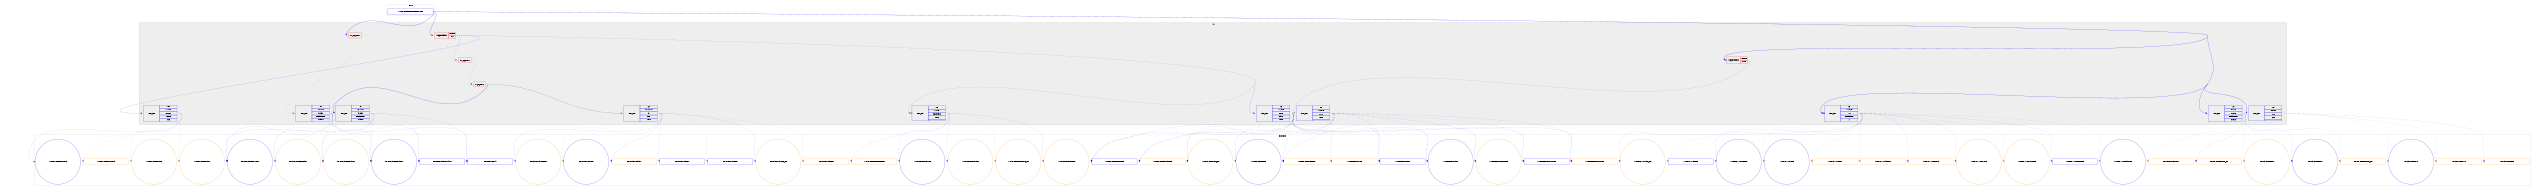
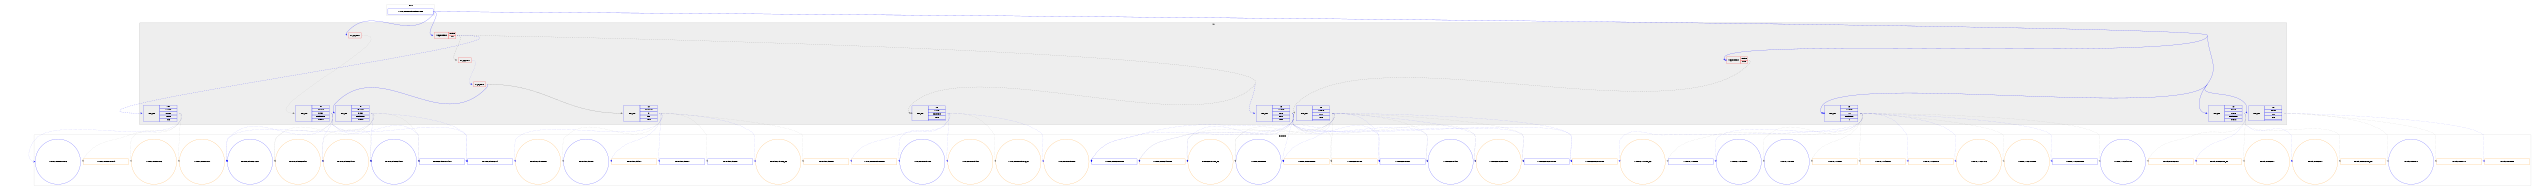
  digraph {
    compound=true
    concentrate=true
    fontname=Lato
    fontsize=10
    newrank=true
    rankdir=TB
    ranksep=1.5
    node [color=darkorange fontname=Lato fontsize=10 shape=circle]
    edge [arrowhead=vee color=blue fontname=Lato headport=w style=dotted tailport=e weight=100]
    n1 [color=blue label="sys-libs/compiler-rt-sanitizers-6.0.0" shape=box width=4]
    n2 [color=blue label=<<TABLE BORDER="0" CELLBORDER="1" CELLSPACING="0" CELLPADDING="4" WIDTH="220"><TR><TD ROWSPAN="6" CELLPADDING="30">pack_dep</TD></TR><TR><TD WIDTH="110">no</TD></TR><TR><TD>dev-lang</TD></TR><TR><TD>python</TD></TR><TR><TD>greaterequal</TD></TR><TR><TD>2.7.5-r2</TD></TR></TABLE>> shape=none]
    n3 [color=red label=<<TABLE BORDER="0" CELLBORDER="1" CELLSPACING="0" CELLPADDING="4"><TR><TD CELLPADDING="10">any_of_group</TD></TR></TABLE>> shape=none]
    n4 [color=blue label=<<TABLE BORDER="0" CELLBORDER="1" CELLSPACING="0" CELLPADDING="4" WIDTH="220"><TR><TD ROWSPAN="6" CELLPADDING="30">pack_dep</TD></TR><TR><TD WIDTH="110">no</TD></TR><TR><TD>sys-devel</TD></TR><TR><TD>clang</TD></TR><TR><TD>none</TD></TR><TR><TD></TD></TR></TABLE>> shape=none]
    n5 [color=red label=<<TABLE BORDER="0" CELLBORDER="1" CELLSPACING="0" CELLPADDING="4"><TR><TD ROWSPAN="3" CELLPADDING="10">use_conditional</TD></TR><TR><TD>positive</TD></TR><TR><TD>clang</TD></TR></TABLE>> shape=none]
    n6 [color=blue label=<<TABLE BORDER="0" CELLBORDER="1" CELLSPACING="0" CELLPADDING="4" WIDTH="220"><TR><TD ROWSPAN="6" CELLPADDING="30">pack_dep</TD></TR><TR><TD WIDTH="110">weak</TD></TR><TR><TD>sys-apps</TD></TR><TR><TD>sandbox</TD></TR><TR><TD>smaller</TD></TR><TR><TD>2.13</TD></TR></TABLE>> shape=none]
    n7 [color=blue label=<<TABLE BORDER="0" CELLBORDER="1" CELLSPACING="0" CELLPADDING="4" WIDTH="220"><TR><TD ROWSPAN="6" CELLPADDING="30">pack_dep</TD></TR><TR><TD WIDTH="110">no</TD></TR><TR><TD>dev-lang</TD></TR><TR><TD>python</TD></TR><TR><TD>greaterequal</TD></TR><TR><TD>2.7.5-r2</TD></TR></TABLE>> shape=none]
    n8 [color=blue label=<<TABLE BORDER="0" CELLBORDER="1" CELLSPACING="0" CELLPADDING="4" WIDTH="220"><TR><TD ROWSPAN="6" CELLPADDING="30">pack_dep</TD></TR><TR><TD WIDTH="110">no</TD></TR><TR><TD>dev-python</TD></TR><TR><TD>lit</TD></TR><TR><TD>tilde</TD></TR><TR><TD>6.0.0</TD></TR></TABLE>> shape=none]
    n9 [color=red label=<<TABLE BORDER="0" CELLBORDER="1" CELLSPACING="0" CELLPADDING="4"><TR><TD CELLPADDING="10">all_of_group</TD></TR></TABLE>> shape=none]
    n10 [color=red label=<<TABLE BORDER="0" CELLBORDER="1" CELLSPACING="0" CELLPADDING="4"><TR><TD CELLPADDING="10">any_of_group</TD></TR></TABLE>> shape=none]
    n11 [color=blue label=<<TABLE BORDER="0" CELLBORDER="1" CELLSPACING="0" CELLPADDING="4" WIDTH="220"><TR><TD ROWSPAN="6" CELLPADDING="30">pack_dep</TD></TR><TR><TD WIDTH="110">no</TD></TR><TR><TD>sys-devel</TD></TR><TR><TD>clang</TD></TR><TR><TD>equal</TD></TR><TR><TD>6.0.0*</TD></TR></TABLE>> shape=none]
    n12 [color=blue label=<<TABLE BORDER="0" CELLBORDER="1" CELLSPACING="0" CELLPADDING="4" WIDTH="220"><TR><TD ROWSPAN="6" CELLPADDING="30">pack_dep</TD></TR><TR><TD WIDTH="110">no</TD></TR><TR><TD>sys-libs</TD></TR><TR><TD>compiler-rt</TD></TR><TR><TD>none</TD></TR><TR><TD></TD></TR></TABLE>> shape=none]
    n13 [color=red label=<<TABLE BORDER="0" CELLBORDER="1" CELLSPACING="0" CELLPADDING="4"><TR><TD ROWSPAN="3" CELLPADDING="10">use_conditional</TD></TR><TR><TD>positive</TD></TR><TR><TD>test</TD></TR></TABLE>> shape=none]
    n14 [color=blue label=<<TABLE BORDER="0" CELLBORDER="1" CELLSPACING="0" CELLPADDING="4" WIDTH="220"><TR><TD ROWSPAN="6" CELLPADDING="30">pack_dep</TD></TR><TR><TD WIDTH="110">no</TD></TR><TR><TD>dev-util</TD></TR><TR><TD>cmake</TD></TR><TR><TD>greaterequal</TD></TR><TR><TD>3.7.0-r1</TD></TR></TABLE>> shape=none]
    n15 [color=blue label=<<TABLE BORDER="0" CELLBORDER="1" CELLSPACING="0" CELLPADDING="4" WIDTH="220"><TR><TD ROWSPAN="6" CELLPADDING="30">pack_dep</TD></TR><TR><TD WIDTH="110">no</TD></TR><TR><TD>dev-util</TD></TR><TR><TD>ninja</TD></TR><TR><TD>none</TD></TR><TR><TD></TD></TR></TABLE>> shape=none]
    n16 [color=blue label=<<TABLE BORDER="0" CELLBORDER="1" CELLSPACING="0" CELLPADDING="4" WIDTH="220"><TR><TD ROWSPAN="6" CELLPADDING="30">pack_dep</TD></TR><TR><TD WIDTH="110">no</TD></TR><TR><TD>sys-devel</TD></TR><TR><TD>llvm</TD></TR><TR><TD>greaterequal</TD></TR><TR><TD>6</TD></TR></TABLE>> shape=none]
    n17 [color=blue label="dev-lang/python-2.7.14-r1" shape=box width=4]
    n18 [color=blue label="dev-lang/python-3.4.5-r1" width=4]
    n19 [label="dev-lang/python-3.4.6-r1" width=4]
    n20 [label="dev-lang/python-3.5.4-r1" width=4]
    n21 [color=blue label="dev-lang/python-3.6.3-r1" width=4]
-   n22 [color=blue label="dev-lang/all-3.6.4" shape=box width=4]
-   n23 [label="sys-devel/clang-6.0.0_rc3" width=4]
+   n22 [color=blue label="dev-lang/python-3.6.4" shape=box width=4]
+   n23 [label="all-devel/clang-6.0.0_rc3" width=4]
    n24 [label="sys-devel/clang-3.4.2-r100" shape=box width=4]
    n25 [color=blue label="sys-devel/clang-3.5.2-r100" shape=box width=4]
    n26 [label="sys-devel/clang-3.6.2-r100" shape=box width=4]
    n27 [color=blue label="sys-devel/clang-3.7.1-r100" shape=box width=4]
    n28 [label="sys-devel/clang-3.9.1-r100" width=4]
    n29 [color=blue label="sys-devel/clang-4.0.1" width=4]
    n30 [color=blue label="sys-devel/clang-5.0.1" shape=box width=4]
    n31 [label="sys-devel/clang-6.0.0" shape=box width=4]
    n32 [label="sys-devel/clang-6.0.9999" shape=box width=4]
    n33 [color=blue label="sys-devel/clang-9999" width=4]
    n34 [color=blue label="sys-apps/sandbox-2.10-r3" width=4]
    n35 [label="sys-apps/sandbox-2.10-r4" shape=box width=4]
    n36 [label="sys-apps/sandbox-2.12" width=4]
    n37 [label="sys-apps/sandbox-2.13" width=4]
    n38 [label="dev-python/lit-6.0.0_rc3" width=4]
    n39 [color=blue label="dev-python/lit-3.9.0" shape=box width=4]
    n40 [label="dev-python/lit-4.0.1" shape=box width=4]
    n41 [color=blue label="dev-python/lit-5.0.1" shape=box width=4]
    n42 [color=blue label="dev-python/lit-6.0.0" width=4]
    n43 [label="dev-python/lit-6.0.9999" width=4]
    n44 [label="dev-python/lit-9999" shape=box width=4]
    n45 [label="sys-libs/compiler-rt-6.0.0_rc3" width=4]
    n46 [label="sys-libs/compiler-rt-4.0.1" width=4]
    n47 [color=blue label="sys-libs/compiler-rt-6.0.0" width=4]
    n48 [label="sys-libs/compiler-rt-6.0.9999" shape=box width=4]
    n49 [label="sys-libs/compiler-rt-9999" width=4]
    n50 [label="dev-util/cmake-3.11.0_rc1" shape=box width=4]
    n51 [label="dev-util/cmake-3.10.2" shape=box width=4]
    n52 [label="dev-util/cmake-3.11.0_rc2" shape=box width=4]
-   n53 [color=blue label="dev-util/cmake-3.8.2" width=4]
+   n53 [label="dev-util/cmake-3.8.2" width=4]
    n54 [label="dev-util/cmake-3.9.6" width=4]
    n55 [label="dev-util/ninja-1.7.2" shape=box width=4]
    n56 [color=blue label="dev-util/ninja-1.8.2" width=4]
    n57 [label="dev-util/ninja-9999" shape=box width=4]
    n58 [label="sys-devel/llvm-6.0.0_rc3" width=4]
    n59 [color=blue label="sys-devel/llvm-3.4.2-r100" width=4]
    n60 [color=blue label="sys-devel/llvm-3.5.2-r100" shape=box width=4]
    n61 [label="sys-devel/llvm-3.6.2-r100" width=4]
    n62 [label="sys-devel/llvm-3.7.1-r3" width=4]
    n63 [label="sys-devel/llvm-3.9.1-r1" shape=box width=4]
    n64 [label="sys-devel/llvm-4.0.1-r1" shape=box width=4]
    n65 [label="sys-devel/llvm-5.0.1" shape=box width=4]
    n66 [color=blue label="sys-devel/llvm-6.0.0" width=4]
    n67 [color=blue label="sys-devel/llvm-6.0.9999" width=4]
    n68 [color=blue label="sys-devel/llvm-9999" shape=box width=4]
    subgraph cluster_1 {
      color=gray
      label=<<i>ebuild</i>>
      rank=same
      n1
    }
    subgraph cluster_2 {
      color=gray
      label=<<i>dependencies</i>>
      subgraph cluster_3 {
        color=gray
        fillcolor="#eeeeee"
        label=<<i>compile</i>>
        style=filled
        subgraph sub_4 {
          color=gray
          fillcolor="#eeeeee"
          label=<<i>compile</i>>
          style=filled
          n3
          subgraph sub_5 {
            color=gray
            fillcolor="#eeeeee"
            label=<<i>compile</i>>
            style=filled
            n2
          }
        }
        subgraph sub_6 {
          color=gray
          fillcolor="#eeeeee"
          label=<<i>compile</i>>
          style=filled
          n5
          subgraph sub_7 {
            color=gray
            fillcolor="#eeeeee"
            label=<<i>compile</i>>
            style=filled
            n4
          }
        }
        subgraph sub_8 {
          color=gray
          fillcolor="#eeeeee"
          label=<<i>compile</i>>
          style=filled
          n13
          subgraph sub_9 {
            color=gray
            fillcolor="#eeeeee"
            label=<<i>compile</i>>
            style=filled
            n6
          }
          subgraph sub_10 {
            color=gray
            fillcolor="#eeeeee"
            label=<<i>compile</i>>
            style=filled
            n10
            subgraph sub_11 {
              color=gray
              fillcolor="#eeeeee"
              label=<<i>compile</i>>
              style=filled
              n9
              subgraph sub_12 {
                color=gray
                fillcolor="#eeeeee"
                label=<<i>compile</i>>
                style=filled
                n7
              }
              subgraph sub_13 {
                color=gray
                fillcolor="#eeeeee"
                label=<<i>compile</i>>
                style=filled
                n8
              }
            }
          }
          subgraph sub_14 {
            color=gray
            fillcolor="#eeeeee"
            label=<<i>compile</i>>
            style=filled
            n11
          }
          subgraph sub_15 {
            color=gray
            fillcolor="#eeeeee"
            label=<<i>compile</i>>
            style=filled
            n12
          }
        }
        subgraph sub_16 {
          color=gray
          fillcolor="#eeeeee"
          label=<<i>compile</i>>
          style=filled
          n14
        }
        subgraph sub_17 {
          color=gray
          fillcolor="#eeeeee"
          label=<<i>compile</i>>
          style=filled
          n15
        }
        subgraph sub_18 {
          color=gray
          fillcolor="#eeeeee"
          label=<<i>compile</i>>
          style=filled
          n16
        }
      }
      subgraph cluster_19 {
        color=gray
        fillcolor="#eeeeee"
        label=<<i>compile and run</i>>
        style=filled
      }
      subgraph cluster_20 {
        color=gray
        fillcolor="#eeeeee"
        label=<<i>run</i>>
        style=filled
      }
    }
    subgraph cluster_21 {
      color=gray
      label=<<i>candidates</i>>
      rank=same
      subgraph sub_22 {
        color=black
        label=<<i>candidates</i>>
        nodesep=1
        rank=same
        n17
        n18
        n19
        n20
        n21
        n22
      }
      subgraph sub_23 {
        color=black
        label=<<i>candidates</i>>
        nodesep=1
        rank=same
        n23
        n24
        n25
        n26
        n27
        n28
        n29
        n30
        n31
        n32
        n33
      }
      subgraph sub_24 {
        color=black
        label=<<i>candidates</i>>
        nodesep=1
        rank=same
        n34
        n35
        n36
        n37
      }
      subgraph sub_25 {
        color=black
        label=<<i>candidates</i>>
        nodesep=1
        rank=same
        n17
        n18
        n19
        n20
        n21
        n22
      }
      subgraph sub_26 {
        color=black
        label=<<i>candidates</i>>
        nodesep=1
        rank=same
        n38
        n39
        n40
        n41
        n42
        n43
        n44
      }
      subgraph sub_27 {
        color=black
        label=<<i>candidates</i>>
        nodesep=1
        rank=same
        n23
        n24
        n25
        n26
        n27
        n28
        n29
        n30
        n31
        n32
        n33
      }
      subgraph sub_28 {
        color=black
        label=<<i>candidates</i>>
        nodesep=1
        rank=same
        n45
        n46
        n47
        n48
        n49
      }
      subgraph sub_29 {
        color=black
        label=<<i>candidates</i>>
        nodesep=1
        rank=same
        n50
        n51
        n52
        n53
        n54
      }
      subgraph sub_30 {
        color=black
        label=<<i>candidates</i>>
        nodesep=1
        rank=same
        n55
        n56
        n57
      }
      subgraph sub_31 {
        color=black
        label=<<i>candidates</i>>
        nodesep=1
        rank=same
        n58
        n59
        n60
        n61
        n62
        n63
        n64
        n65
        n66
        n67
        n68
      }
    }
    n1 -> n3 [style=solid weight=20]
    n1 -> n5 [style=solid weight=20]
    n1 -> n13 [style=solid weight=20]
    n1 -> n14 [arrowhead=diamond style=solid weight=20]
    n1 -> n15 [style=solid weight=20]
    n1 -> n16 [arrowhead=diamond style=solid weight=20]
    n2 -> n17 [arrowhead=diamond]
    n2 -> n18 [arrowhead=diamond color=gray40]
    n2 -> n19 [arrowhead=diamond]
    n2 -> n20 [color=gray40]
    n2 -> n21 [arrowhead=diamond]
    n2 -> n22
    n3 -> n2 [arrowhead=diamond color=gray40 weight=20]
    n4 -> n23 [arrowhead=diamond color=gray40]
    n4 -> n24 [color=gray40]
    n4 -> n25 [arrowhead=diamond]
    n4 -> n26
    n4 -> n27 [arrowhead=diamond color=gray40]
    n4 -> n28 [arrowhead=diamond]
    n4 -> n29 [color=gray40]
    n4 -> n30
    n4 -> n31 [color=gray40]
    n4 -> n32
    n4 -> n33 [color=gray40]
    n5 -> n4 [color=gray40 style=dashed weight=20]
    n6 -> n34
    n6 -> n35 [arrowhead=diamond color=gray40]
    n6 -> n36 [arrowhead=diamond color=gray40]
    n6 -> n37 [color=gray40]
    n7 -> n17 [color=gray40]
    n7 -> n18 [arrowhead=diamond]
    n7 -> n19 [color=gray40]
    n7 -> n20 [color=gray40]
    n7 -> n21 [arrowhead=diamond]
    n7 -> n22
    n8 -> n38
    n8 -> n39 [arrowhead=diamond color=gray40]
    n8 -> n40 [arrowhead=diamond]
    n8 -> n41
    n8 -> n42 [arrowhead=diamond color=gray40]
    n8 -> n43
    n8 -> n44 [arrowhead=diamond color=gray40]
    n9 -> n7 [arrowhead=diamond style=solid weight=20]
    n9 -> n8 [arrowhead=diamond color=gray40 style=solid weight=20]
    n10 -> n9 [weight=20]
    n11 -> n23 [arrowhead=diamond]
    n11 -> n24 [arrowhead=diamond]
    n11 -> n25 [arrowhead=diamond]
    n11 -> n26
    n11 -> n27
    n11 -> n28 [color=gray40]
    n11 -> n29
    n11 -> n30
    n11 -> n31 [color=gray40]
    n11 -> n32 [arrowhead=diamond]
    n11 -> n33 [color=gray40]
    n12 -> n45 [arrowhead=diamond color=gray40]
    n12 -> n46
    n12 -> n47
    n12 -> n48
    n12 -> n49
    n13 -> n6 [style=dashed weight=20]
    n13 -> n10 [arrowhead=diamond color=gray40 style=dashed weight=20]
    n13 -> n11 [style=dashed weight=20]
    n13 -> n12 [arrowhead=diamond color=gray40 style=dashed weight=20]
    n14 -> n50 [arrowhead=diamond]
    n14 -> n51 [color=gray40]
    n14 -> n52 [arrowhead=diamond color=gray40]
    n14 -> n53 [arrowhead=diamond]
    n14 -> n54 [color=gray40]
    n15 -> n55 [arrowhead=diamond color=gray40]
    n15 -> n56 [color=gray40]
    n15 -> n57
    n16 -> n58
    n16 -> n59 [color=gray40]
    n16 -> n60
    n16 -> n61 [color=gray40]
    n16 -> n62
    n16 -> n63
    n16 -> n64 [color=gray40]
    n16 -> n65 [arrowhead=diamond color=gray40]
    n16 -> n66 [arrowhead=diamond color=gray40]
    n16 -> n67
    n16 -> n68 [color=gray40]
  }
